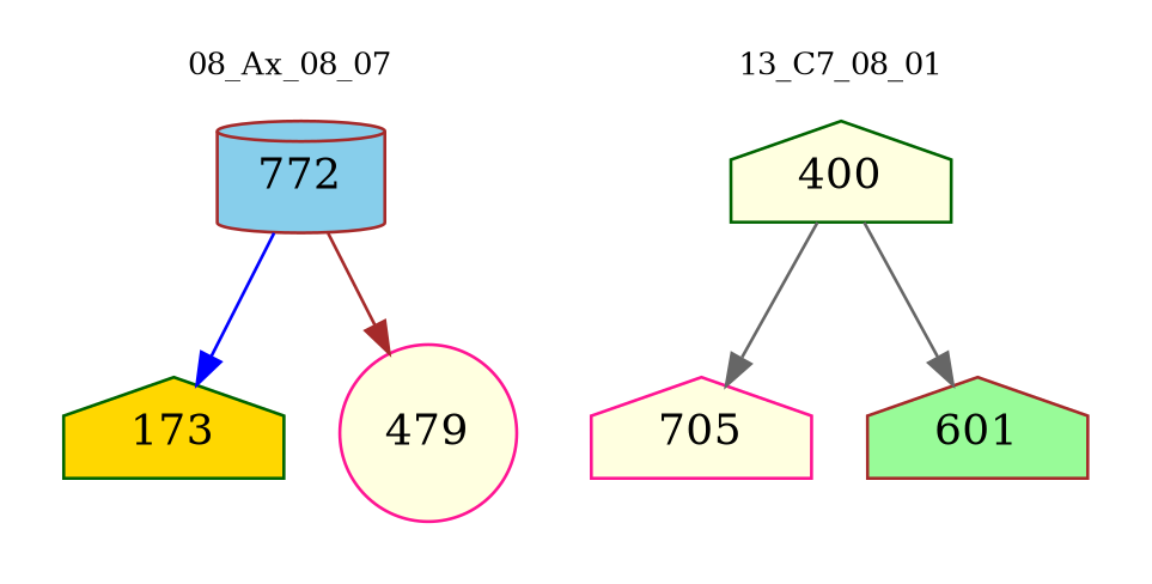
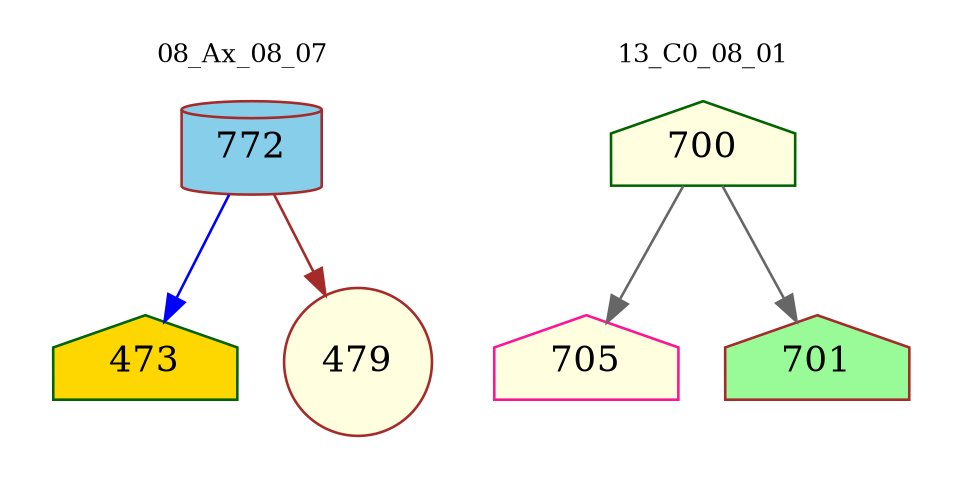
  digraph {
    node [color=brown fillcolor=lightyellow shape=house style=filled]
    edge [color=gray40]
    n1 [fillcolor=skyblue label=772 shape=cylinder]
-   n2 [color=darkgreen fillcolor=gold label=173]
-   n3 [color=deeppink label=479 shape=circle]
-   n4 [color=darkgreen label=400]
+   n2 [color=darkgreen fillcolor=gold label=473]
+   n3 [label=479 shape=circle]
+   n4 [color=darkgreen label=700]
    n5 [color=deeppink label=705]
-   n6 [fillcolor=palegreen label=601]
+   n6 [fillcolor=palegreen label=701]
    subgraph cluster_1 {
      color=white
      fontsize=10
      label="08_Ax_08_07"
      n1
      n2
      n3
    }
    subgraph cluster_2 {
      color=white
      fontsize=10
-     label="13_C7_08_01"
+     label="13_C0_08_01"
      n4
      n5
      n6
    }
    n1 -> n2 [color=blue]
    n1 -> n3 [color=brown]
    n4 -> n5
    n4 -> n6
  }
